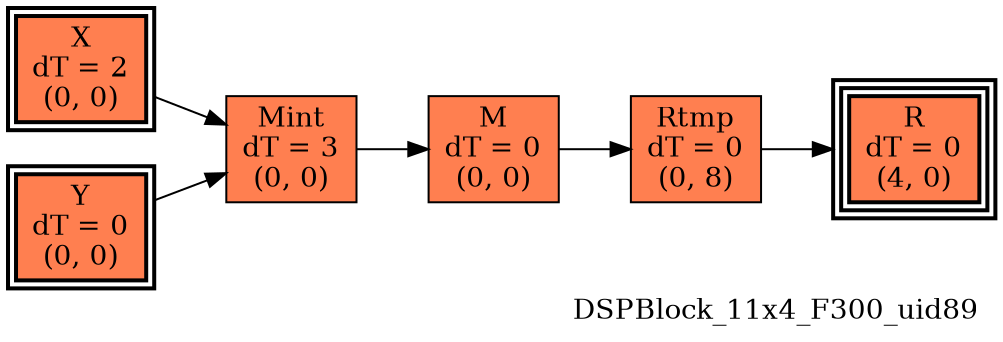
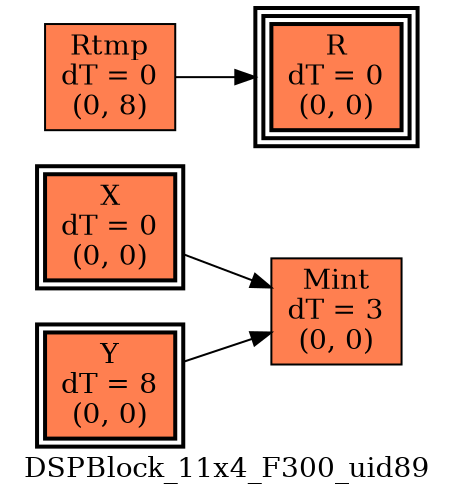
  digraph {
    label=DSPBlock_11x4_F300_uid89
    labeljust=right
    labelloc=bottom
    nodesep=0.25
    rankdir=LR
    ranksep=0.5
    node [color=black fillcolor=coral peripheries=1 shape=box style="bold, filled"]
    edge [arrowhead=normal arrowsize=1.0 arrowtail=normal color=black dir=forward]
-   n1 [label="X\ndT = 2\n(0, 0)" peripheries=2]
-   n2 [label="Y\ndT = 0\n(0, 0)" peripheries=2]
-   n3 [label="R\ndT = 0\n(4, 0)" peripheries=3]
+   n1 [label="X\ndT = 0\n(0, 0)" peripheries=2]
+   n2 [label="Y\ndT = 8\n(0, 0)" peripheries=2]
+   n3 [label="R\ndT = 0\n(0, 0)" peripheries=3]
    n4 [label="Mint\ndT = 3\n(0, 0)" style=filled]
-   n5 [label="M\ndT = 0\n(0, 0)" style=filled]
    n6 [label="Rtmp\ndT = 0\n(0, 8)" style=filled]
    subgraph sub_1 {
      rank=same
      n1
      n2
    }
    subgraph sub_2 {
      rank=same
      n3
    }
    n1 -> n4
    n2 -> n4
-   n4 -> n5
-   n5 -> n6
    n6 -> n3
  }
